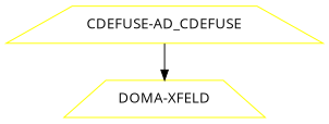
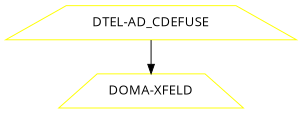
  digraph {
    fontname="Open Sans"
    node [color=yellow shape=trapezium fontname="Open Sans"]
-   "DTEL-AD_CDEFUSE" [label="CDEFUSE-AD_CDEFUSE"]
+   "DTEL-AD_CDEFUSE"
    "DOMA-XFELD"
    "DTEL-AD_CDEFUSE" -> "DOMA-XFELD" [fontname="Open Sans"]
  }
